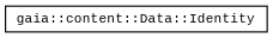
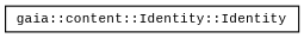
  digraph {
    rankdir=TB
    fontname="Liberation Mono"
-   n1 [color=black fillcolor=white fontname="Liberation Mono" fontsize=10 height=0.2 label="gaia::content::Data::Identity" shape=record style=filled width=0.4]
+   n1 [color=black fillcolor=white fontname="Liberation Mono" fontsize=10 height=0.2 label="gaia::content::Identity::Identity" shape=record style=filled width=0.4]
  }
